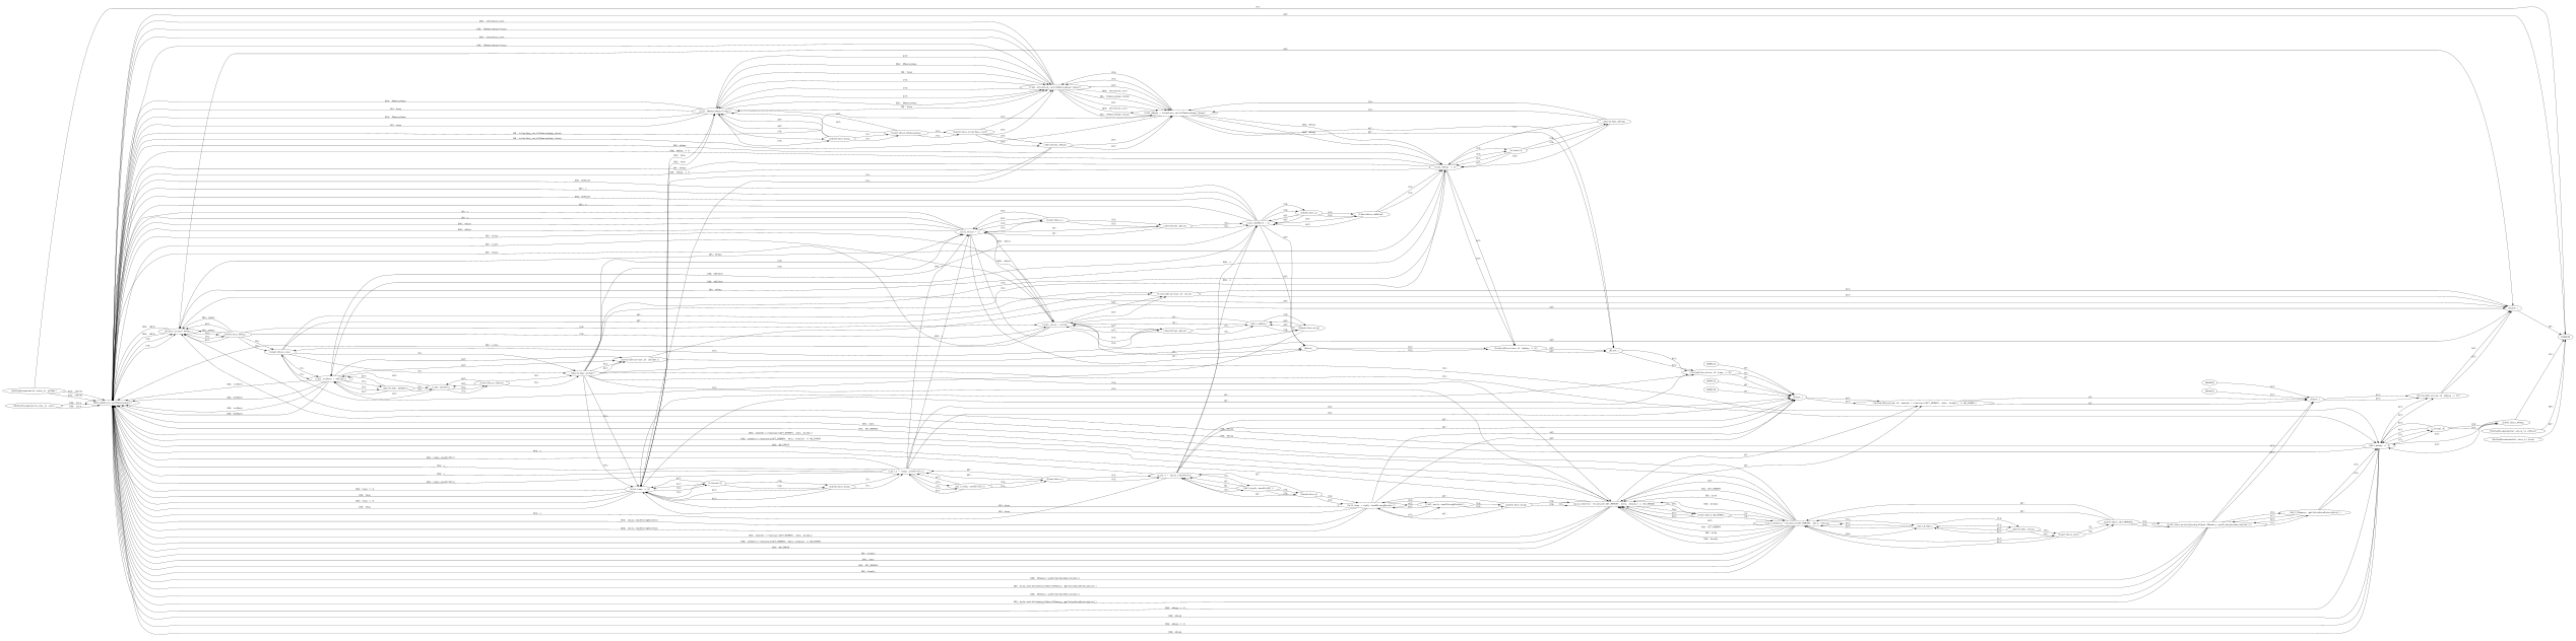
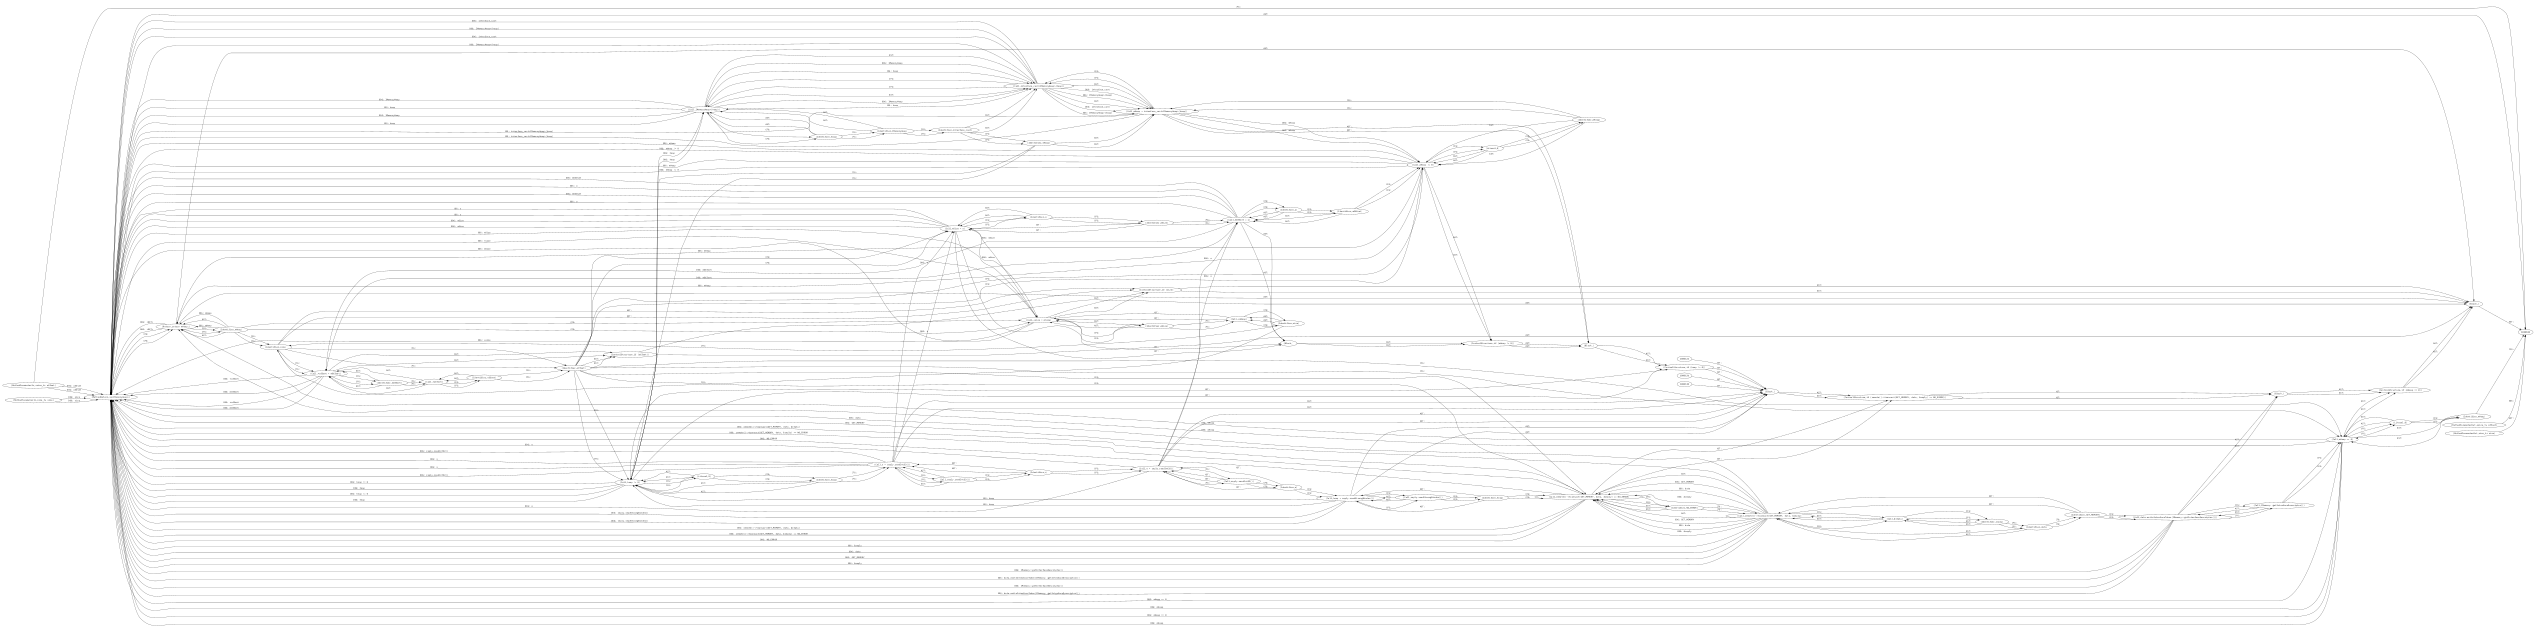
  digraph {
    fontname="IBM Plex Mono"
    rankdir=LR
    node [fontname="IBM Plex Mono"]
    edge [fontname="IBM Plex Mono"]
    n1 [label="(MethodReturn,sp<IMemoryHeap>)"]
    n2 [label="(Return,return mHeap;)"]
    1000100
    n4 [label="(Block,)"]
    n5 [label="(Identifier,mHeap)"]
    n6 [label="(MethodParameterIn,ssize_t* offset)"]
    n7 [label="(MethodParameterOut,ssize_t* offset)"]
    n8 [label="(MethodParameterIn,size_t* size)"]
    n9 [label="(MethodParameterOut,size_t* size)"]
    n10 [label="(ControlStructure,if (heap != 0))"]
    n11 [label="(Block,)"]
    n12 [label="(ControlStructure,if (remote()->transact(GET_MEMORY, data, &reply) == NO_ERROR))"]
    n13 [label="(Call,heap != 0)"]
    n14 [label="(Literal,0)"]
    n15 [label="(Call,IMemoryHeap>(heap))"]
    n16 [label="(Identifier,heap)"]
    n17 [label="(Call,interface_cast<IMemoryHeap>(heap))"]
    n18 [label="(Identifier,heap)"]
    n19 [label="(Call,s = reply.readInt32())"]
    n20 [label="(Call,mSize = s)"]
    n21 [label="(Call,reply.readInt32())"]
    n22 [label="(Block,)"]
    n23 [label="(Call,mHeap = interface_cast<IMemoryHeap>(heap))"]
    n24 [label="(Call,mHeap != 0)"]
    n25 [label="(ControlStructure,if (mHeap != 0))"]
    n26 [label="(Literal,0)"]
    n27 [label="(Identifier,mHeap)"]
    n28 [label="(Identifier,interface_cast)"]
    n29 [label="(Identifier,IMemoryHeap)"]
    n30 [label="(Identifier,mHeap)"]
    n31 [label="(Block,)"]
    n32 [label="(Call,mOffset = o)"]
    n33 [label="(Identifier,o)"]
    n34 [label="(Call,*offset = mOffset)"]
    n35 [label="(Identifier,mOffset)"]
    n36 [label="(Identifier,mOffset)"]
    n37 [label="(ControlStructure,if (offset))"]
    n38 [label="(Identifier,s)"]
    n39 [label="(Call,*size = mSize)"]
    n40 [label="(Identifier,mSize)"]
    n41 [label="(Identifier,mSize)"]
    n42 [label="(ControlStructure,if (size))"]
    n43 [label="(Call,*offset)"]
    n44 [label="(Identifier,offset)"]
    n45 [label="(Identifier,offset)"]
    n46 [label="(Call,mHeap == 0)"]
    n47 [label="(Call,remote()->transact(GET_MEMORY, data, &reply) == NO_ERROR)"]
    n48 [label="(ControlStructure,if (mHeap == 0))"]
    n49 [label="(Literal,0)"]
    n50 [label="(Identifier,NO_ERROR)"]
    n51 [label="(Call,*mHeap)"]
    n52 [label="(Identifier,size)"]
    n53 [label="(Identifier,size)"]
    n54 [label="(Identifier,mHeap)"]
    n55 [label="(Block,)"]
    n56 [label="(Call,IMemory::getInterfaceDescriptor())"]
    n57 [label="(Call,data.writeInterfaceToken(IMemory::getInterfaceDescriptor()))"]
    n58 [label="(Identifier,GET_MEMORY)"]
    n59 [label="(Call,remote()->transact(GET_MEMORY, data, &reply))"]
    n60 [label="(Call,&reply)"]
    n61 [label="(Identifier,data)"]
    n62 [label="(Identifier,reply)"]
    n63 [label="(Call,heap = reply.readStrongBinder())"]
    n64 [label="(Call,reply.readStrongBinder())"]
    n65 [label="(Identifier,heap)"]
    n66 [label="(Call,reply.readInt32())"]
    n67 [label="(Call,o = reply.readInt32())"]
    n68 [label="(Identifier,o)"]
    n69 [label="(Identifier,s)"]
-   1000109
-   1000110
    1000122
    1000126
    1000130
    n1 -> n2 [label="CFG: "]
    n1 -> n2 [label="CFG: "]
    n1 -> 1000100 [label="AST: "]
    n2 -> n1 [label="DDG: <RET>"]
    n2 -> n1 [label="DDG: <RET>"]
    n2 -> n4 [label="AST: "]
    n2 -> n4 [label="AST: "]
    n2 -> n5 [label="CFG: "]
    n2 -> n5 [label="CFG: "]
    n4 -> 1000100 [label="AST: "]
    n5 -> n2 [label="AST: "]
    n5 -> n2 [label="DDG: mHeap"]
    n5 -> n2 [label="AST: "]
    n5 -> n2 [label="DDG: mHeap"]
    n5 -> n39 [label="CFG: "]
    n5 -> n39 [label="CFG: "]
    n5 -> n53 [label="CFG: "]
    n5 -> n53 [label="CFG: "]
    n6 -> n1 [label="DDG: offset"]
    n6 -> n1 [label="DDG: offset"]
    n6 -> 1000100 [label="CFG: "]
    n7 -> 1000100 [label="DDG: "]
    n8 -> n1 [label="DDG: size"]
    n8 -> n1 [label="DDG: size"]
    n9 -> 1000100 [label="AST: "]
    n10 -> n11 [label="AST: "]
    n10 -> n11 [label="AST: "]
    n11 -> n12 [label="AST: "]
    n11 -> n12 [label="AST: "]
    n12 -> n55 [label="AST: "]
    n12 -> n55 [label="AST: "]
    n13 -> n1 [label="DDG: heap != 0"]
    n13 -> n1 [label="DDG: heap"]
    n13 -> n1 [label="DDG: heap != 0"]
    n13 -> n1 [label="DDG: heap"]
    n13 -> n10 [label="AST: "]
    n13 -> n10 [label="AST: "]
    n13 -> n14 [label="CFG: "]
    n13 -> n14 [label="CFG: "]
    n13 -> n15 [label="DDG: heap"]
    n13 -> n15 [label="DDG: heap"]
    n14 -> n13 [label="AST: "]
    n14 -> n13 [label="AST: "]
    n14 -> n16 [label="CFG: "]
    n14 -> n16 [label="CFG: "]
    n15 -> n1 [label="DDG: IMemoryHeap"]
    n15 -> n1 [label="DDG: heap"]
    n15 -> n1 [label="DDG: IMemoryHeap"]
    n15 -> n1 [label="DDG: heap"]
    n15 -> n17 [label="AST: "]
    n15 -> n17 [label="DDG: IMemoryHeap"]
    n15 -> n17 [label="DDG: heap"]
    n15 -> n17 [label="AST: "]
    n15 -> n17 [label="DDG: IMemoryHeap"]
    n15 -> n17 [label="DDG: heap"]
    n15 -> n18 [label="CFG: "]
    n15 -> n18 [label="CFG: "]
    n16 -> n13 [label="AST: "]
    n16 -> n13 [label="AST: "]
    n16 -> n19 [label="CFG: "]
    n16 -> n19 [label="CFG: "]
    n17 -> n1 [label="DDG: interface_cast"]
    n17 -> n1 [label="DDG: IMemoryHeap>(heap)"]
    n17 -> n1 [label="DDG: interface_cast"]
    n17 -> n1 [label="DDG: IMemoryHeap>(heap)"]
    n17 -> n15 [label="CFG: "]
    n17 -> n15 [label="CFG: "]
    n17 -> n23 [label="AST: "]
    n17 -> n23 [label="DDG: interface_cast"]
    n17 -> n23 [label="DDG: IMemoryHeap>(heap)"]
    n17 -> n23 [label="AST: "]
    n17 -> n23 [label="DDG: interface_cast"]
    n17 -> n23 [label="DDG: IMemoryHeap>(heap)"]
    n18 -> n15 [label="AST: "]
    n18 -> n15 [label="AST: "]
    n18 -> n29 [label="CFG: "]
    n18 -> n29 [label="CFG: "]
    n19 -> n1 [label="DDG: s"]
    n19 -> n1 [label="DDG: reply.readInt32()"]
    n19 -> n1 [label="DDG: s"]
    n19 -> n1 [label="DDG: reply.readInt32()"]
    n19 -> n11 [label="AST: "]
    n19 -> n11 [label="AST: "]
    n19 -> n20 [label="DDG: s"]
    n19 -> n20 [label="DDG: s"]
    n19 -> n21 [label="CFG: "]
    n19 -> n21 [label="CFG: "]
    n20 -> n1 [label="DDG: mSize"]
    n20 -> n1 [label="DDG: s"]
    n20 -> n1 [label="DDG: mSize"]
    n20 -> n1 [label="DDG: s"]
    n20 -> n31 [label="AST: "]
    n20 -> n31 [label="AST: "]
    n20 -> n38 [label="CFG: "]
    n20 -> n38 [label="CFG: "]
    n20 -> n39 [label="DDG: mSize"]
    n20 -> n39 [label="DDG: mSize"]
    n21 -> n19 [label="AST: "]
    n21 -> n19 [label="AST: "]
    n21 -> n69 [label="CFG: "]
    n21 -> n69 [label="CFG: "]
    n22 -> n10 [label="AST: "]
    n22 -> n10 [label="AST: "]
    n23 -> n1 [label="DDG: interface_cast<IMemoryHeap>(heap)"]
    n23 -> n1 [label="DDG: interface_cast<IMemoryHeap>(heap)"]
    n23 -> n17 [label="CFG: "]
    n23 -> n17 [label="CFG: "]
    n23 -> n22 [label="AST: "]
    n23 -> n22 [label="AST: "]
    n23 -> n24 [label="DDG: mHeap"]
    n23 -> n24 [label="DDG: mHeap"]
    n24 -> n1 [label="DDG: mHeap"]
    n24 -> n1 [label="DDG: mHeap != 0"]
    n24 -> n1 [label="DDG: mHeap"]
    n24 -> n1 [label="DDG: mHeap != 0"]
    n24 -> n2 [label="DDG: mHeap"]
    n24 -> n2 [label="DDG: mHeap"]
    n24 -> n25 [label="AST: "]
    n24 -> n25 [label="AST: "]
    n24 -> n26 [label="CFG: "]
    n24 -> n26 [label="CFG: "]
    n25 -> n22 [label="AST: "]
    n25 -> n22 [label="AST: "]
    n26 -> n24 [label="AST: "]
    n26 -> n24 [label="AST: "]
    n26 -> n30 [label="CFG: "]
    n26 -> n30 [label="CFG: "]
    n27 -> n13 [label="CFG: "]
    n27 -> n13 [label="CFG: "]
    n27 -> n23 [label="AST: "]
    n27 -> n23 [label="AST: "]
    n28 -> n17 [label="AST: "]
    n28 -> n17 [label="AST: "]
    n28 -> n27 [label="CFG: "]
    n28 -> n27 [label="CFG: "]
    n29 -> n15 [label="AST: "]
    n29 -> n15 [label="AST: "]
    n29 -> n28 [label="CFG: "]
    n29 -> n28 [label="CFG: "]
    n30 -> n23 [label="CFG: "]
    n30 -> n23 [label="CFG: "]
    n30 -> n24 [label="AST: "]
    n30 -> n24 [label="AST: "]
    n31 -> n25 [label="AST: "]
    n31 -> n25 [label="AST: "]
    n32 -> n1 [label="DDG: mOffset"]
    n32 -> n1 [label="DDG: o"]
    n32 -> n1 [label="DDG: mOffset"]
    n32 -> n1 [label="DDG: o"]
    n32 -> n31 [label="AST: "]
    n32 -> n31 [label="AST: "]
    n32 -> n33 [label="CFG: "]
    n32 -> n33 [label="CFG: "]
    n32 -> n34 [label="DDG: mOffset"]
    n32 -> n34 [label="DDG: mOffset"]
    n33 -> n32 [label="AST: "]
    n33 -> n32 [label="AST: "]
    n33 -> n35 [label="CFG: "]
    n33 -> n35 [label="CFG: "]
    n34 -> n1 [label="DDG: mOffset"]
    n34 -> n1 [label="DDG: *offset"]
    n34 -> n1 [label="DDG: mOffset"]
    n34 -> n1 [label="DDG: *offset"]
    n34 -> n36 [label="CFG: "]
    n34 -> n36 [label="CFG: "]
    n34 -> n37 [label="AST: "]
    n34 -> n37 [label="AST: "]
    n35 -> n24 [label="CFG: "]
    n35 -> n24 [label="CFG: "]
    n35 -> n32 [label="AST: "]
    n35 -> n32 [label="AST: "]
    n36 -> n34 [label="AST: "]
    n36 -> n34 [label="AST: "]
    n36 -> n43 [label="CFG: "]
    n36 -> n43 [label="CFG: "]
    n37 -> n4 [label="AST: "]
    n37 -> n4 [label="AST: "]
    n38 -> n20 [label="AST: "]
    n38 -> n20 [label="AST: "]
    n38 -> n40 [label="CFG: "]
    n38 -> n40 [label="CFG: "]
    n39 -> n1 [label="DDG: mSize"]
    n39 -> n1 [label="DDG: *size"]
    n39 -> n1 [label="DDG: mSize"]
    n39 -> n1 [label="DDG: *size"]
    n39 -> n41 [label="CFG: "]
    n39 -> n41 [label="CFG: "]
    n39 -> n42 [label="AST: "]
    n39 -> n42 [label="AST: "]
    n40 -> n20 [label="AST: "]
    n40 -> n20 [label="AST: "]
    n40 -> n32 [label="CFG: "]
    n40 -> n32 [label="CFG: "]
    n41 -> n39 [label="AST: "]
    n41 -> n39 [label="AST: "]
    n41 -> n51 [label="CFG: "]
    n41 -> n51 [label="CFG: "]
    n42 -> n4 [label="AST: "]
    n42 -> n4 [label="AST: "]
    n43 -> n34 [label="AST: "]
    n43 -> n34 [label="AST: "]
    n43 -> n44 [label="CFG: "]
    n43 -> n44 [label="CFG: "]
    n44 -> n43 [label="AST: "]
    n44 -> n43 [label="AST: "]
    n44 -> n45 [label="CFG: "]
    n44 -> n45 [label="CFG: "]
    n45 -> n13 [label="CFG: "]
    n45 -> n13 [label="CFG: "]
    n45 -> n20 [label="CFG: "]
    n45 -> n20 [label="CFG: "]
    n45 -> n24 [label="CFG: "]
    n45 -> n24 [label="CFG: "]
    n45 -> n37 [label="AST: "]
    n45 -> n37 [label="AST: "]
    n45 -> n46 [label="CFG: "]
    n45 -> n46 [label="CFG: "]
    n45 -> n47 [label="CFG: "]
    n45 -> n47 [label="CFG: "]
    n46 -> n1 [label="DDG: mHeap == 0"]
    n46 -> n1 [label="DDG: mHeap"]
    n46 -> n1 [label="DDG: mHeap == 0"]
    n46 -> n1 [label="DDG: mHeap"]
    n46 -> n2 [label="DDG: mHeap"]
    n46 -> n2 [label="DDG: mHeap"]
    n46 -> n48 [label="AST: "]
    n46 -> n48 [label="AST: "]
    n46 -> n49 [label="CFG: "]
    n46 -> n49 [label="CFG: "]
    n47 -> n1 [label="DDG: remote()->transact(GET_MEMORY, data, &reply)"]
    n47 -> n1 [label="DDG: remote()->transact(GET_MEMORY, data, &reply) == NO_ERROR"]
    n47 -> n1 [label="DDG: NO_ERROR"]
    n47 -> n1 [label="DDG: remote()->transact(GET_MEMORY, data, &reply)"]
    n47 -> n1 [label="DDG: remote()->transact(GET_MEMORY, data, &reply) == NO_ERROR"]
    n47 -> n1 [label="DDG: NO_ERROR"]
    n47 -> n12 [label="AST: "]
    n47 -> n12 [label="AST: "]
    n47 -> n50 [label="CFG: "]
    n47 -> n50 [label="CFG: "]
    n48 -> n4 [label="AST: "]
    n48 -> n4 [label="AST: "]
    n49 -> n46 [label="AST: "]
    n49 -> n46 [label="AST: "]
    n49 -> n54 [label="CFG: "]
    n49 -> n54 [label="CFG: "]
    n50 -> n47 [label="AST: "]
    n50 -> n47 [label="AST: "]
    n50 -> n59 [label="CFG: "]
    n50 -> n59 [label="CFG: "]
    n51 -> n39 [label="AST: "]
    n51 -> n39 [label="AST: "]
    n51 -> n52 [label="CFG: "]
    n51 -> n52 [label="CFG: "]
    n52 -> n51 [label="AST: "]
    n52 -> n51 [label="AST: "]
    n52 -> n53 [label="CFG: "]
    n52 -> n53 [label="CFG: "]
    n53 -> n34 [label="CFG: "]
    n53 -> n34 [label="CFG: "]
    n53 -> n42 [label="AST: "]
    n53 -> n42 [label="AST: "]
    n53 -> n45 [label="CFG: "]
    n53 -> n45 [label="CFG: "]
    n54 -> 1000100 [label="CFG: "]
    n54 -> n46 [label="AST: "]
    n54 -> n46 [label="AST: "]
    n55 -> n48 [label="AST: "]
    n55 -> n48 [label="AST: "]
    n56 -> n46 [label="CFG: "]
    n56 -> n46 [label="CFG: "]
    n56 -> n57 [label="AST: "]
    n56 -> n57 [label="AST: "]
    n57 -> n1 [label="DDG: IMemory::getInterfaceDescriptor()"]
    n57 -> n1 [label="DDG: data.writeInterfaceToken(IMemory::getInterfaceDescriptor())"]
    n57 -> n1 [label="DDG: IMemory::getInterfaceDescriptor()"]
    n57 -> n1 [label="DDG: data.writeInterfaceToken(IMemory::getInterfaceDescriptor())"]
    n57 -> n55 [label="AST: "]
    n57 -> n55 [label="AST: "]
    n57 -> n56 [label="CFG: "]
    n57 -> n56 [label="CFG: "]
    n58 -> n57 [label="CFG: "]
    n58 -> n57 [label="CFG: "]
    n58 -> n59 [label="AST: "]
    n58 -> n59 [label="AST: "]
    n59 -> n1 [label="DDG: &reply"]
    n59 -> n1 [label="DDG: data"]
    n59 -> n1 [label="DDG: GET_MEMORY"]
    n59 -> n1 [label="DDG: &reply"]
    n59 -> n1 [label="DDG: data"]
    n59 -> n1 [label="DDG: GET_MEMORY"]
    n59 -> n47 [label="AST: "]
    n59 -> n47 [label="DDG: GET_MEMORY"]
    n59 -> n47 [label="DDG: data"]
    n59 -> n47 [label="DDG: &reply"]
    n59 -> n47 [label="AST: "]
    n59 -> n47 [label="DDG: GET_MEMORY"]
    n59 -> n47 [label="DDG: data"]
    n59 -> n47 [label="DDG: &reply"]
    n59 -> n60 [label="CFG: "]
    n59 -> n60 [label="CFG: "]
    n60 -> n59 [label="AST: "]
    n60 -> n59 [label="AST: "]
    n60 -> n62 [label="CFG: "]
    n60 -> n62 [label="CFG: "]
    n61 -> n58 [label="CFG: "]
    n61 -> n58 [label="CFG: "]
    n61 -> n59 [label="AST: "]
    n61 -> n59 [label="AST: "]
    n62 -> n60 [label="AST: "]
    n62 -> n60 [label="AST: "]
    n62 -> n61 [label="CFG: "]
    n62 -> n61 [label="CFG: "]
    n63 -> n1 [label="DDG: reply.readStrongBinder()"]
    n63 -> n1 [label="DDG: reply.readStrongBinder()"]
    n63 -> n11 [label="AST: "]
    n63 -> n11 [label="AST: "]
    n63 -> n13 [label="DDG: heap"]
    n63 -> n13 [label="DDG: heap"]
    n63 -> n64 [label="CFG: "]
    n63 -> n64 [label="CFG: "]
    n64 -> n63 [label="AST: "]
    n64 -> n63 [label="AST: "]
    n64 -> n65 [label="CFG: "]
    n64 -> n65 [label="CFG: "]
    n65 -> n47 [label="CFG: "]
    n65 -> n47 [label="CFG: "]
    n65 -> n63 [label="AST: "]
    n65 -> n63 [label="AST: "]
    n66 -> n67 [label="AST: "]
    n66 -> n67 [label="AST: "]
    n66 -> n68 [label="CFG: "]
    n66 -> n68 [label="CFG: "]
    n67 -> n1 [label="DDG: o"]
    n67 -> n1 [label="DDG: o"]
    n67 -> n11 [label="AST: "]
    n67 -> n11 [label="AST: "]
    n67 -> n32 [label="DDG: o"]
    n67 -> n32 [label="DDG: o"]
    n67 -> n66 [label="CFG: "]
    n67 -> n66 [label="CFG: "]
    n68 -> n63 [label="CFG: "]
    n68 -> n63 [label="CFG: "]
    n68 -> n67 [label="AST: "]
    n68 -> n67 [label="AST: "]
    n69 -> n19 [label="AST: "]
    n69 -> n19 [label="AST: "]
    n69 -> n67 [label="CFG: "]
    n69 -> n67 [label="CFG: "]
-   1000109 -> n55 [label="AST: "]
-   1000110 -> n55 [label="AST: "]
    1000122 -> n11 [label="AST: "]
    1000126 -> n11 [label="AST: "]
    1000130 -> n11 [label="AST: "]
  }
